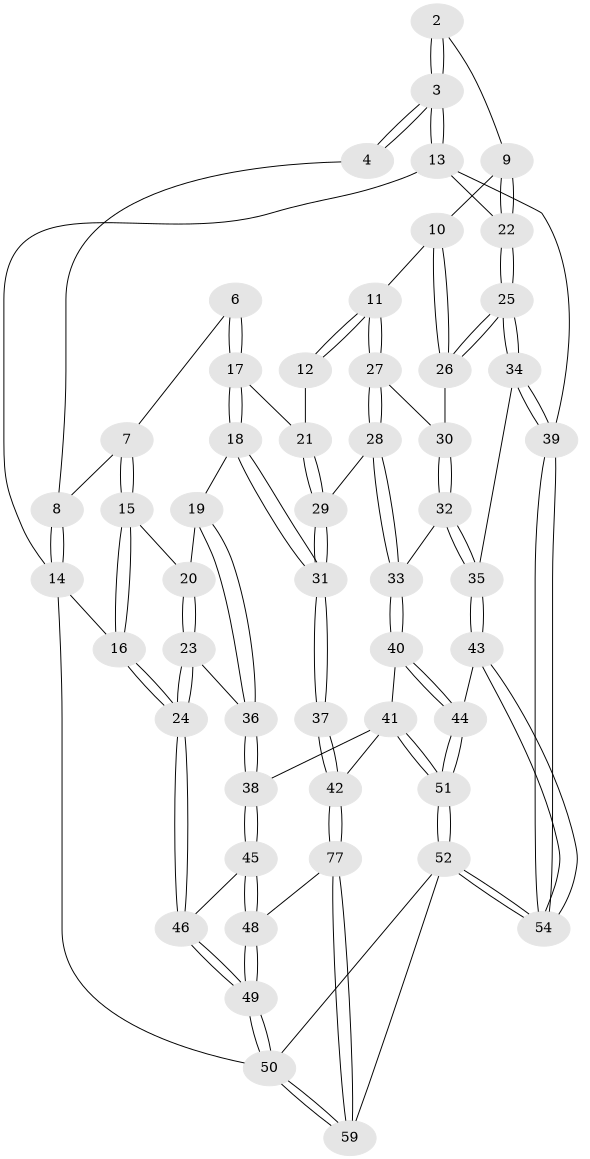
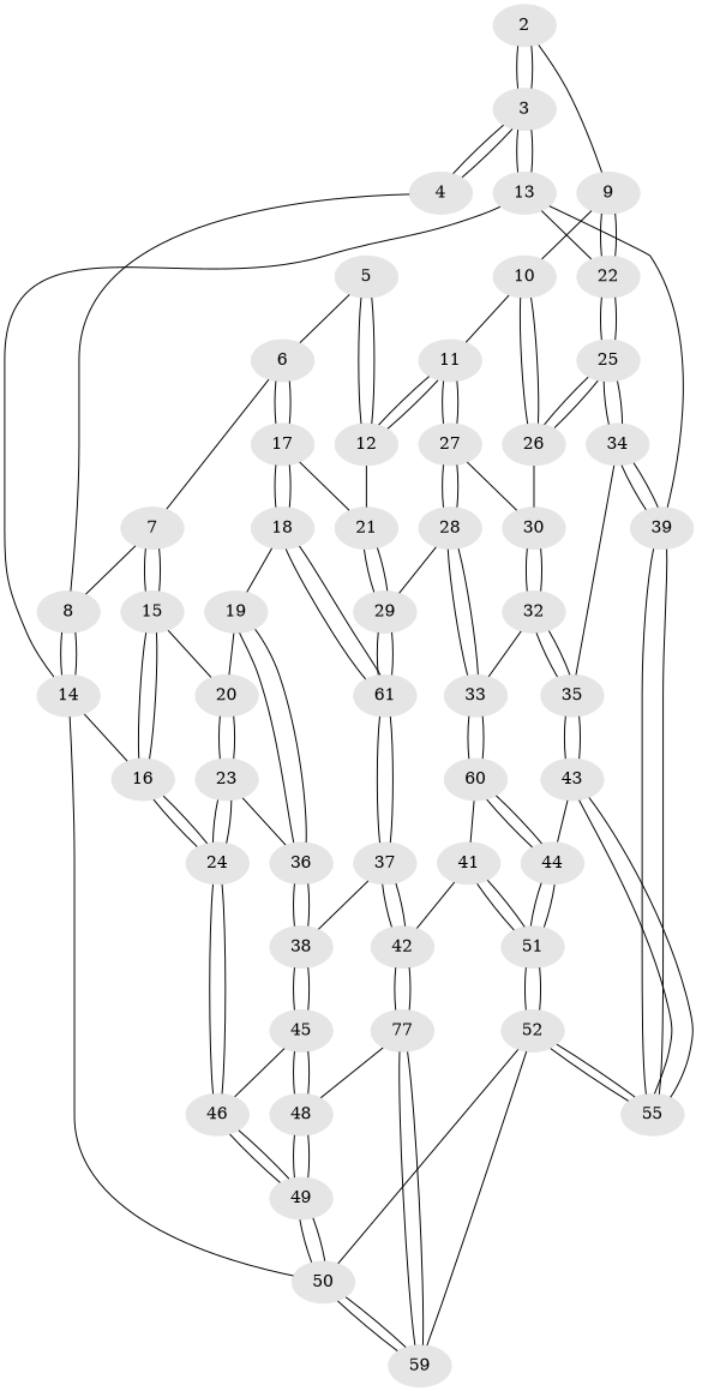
  graph {
    node [color=gray90 style=filled]
    2
    3
    9
+   5
    6
    12
    4
    13
    10
    22
    8
    14
    39
    7
    17
    21
    15
    18
    16
    20
    50
    11
    26
    25
    27
    30
    28
    29
-   54
+   54 [label=55]
    24
    n31 [label=59]
    23
    46
    19
-   31
+   31 [label=61]
    36
    37
    38
    34
    49
    35
    32
    33
-   40
+   40 [label=60]
    42
    43
    41
    44
    45
    n50 [label=77]
    48
    51
    52
    2 -- 3
    2 -- 3
    2 -- 9
    3 -- 4
    3 -- 4
    3 -- 13
    3 -- 13
    9 -- 10
    9 -- 22
    9 -- 22
+   5 -- 6
+   5 -- 12
+   5 -- 12
    6 -- 7
    6 -- 17
    6 -- 17
    12 -- 21
    4 -- 8
    13 -- 22
    13 -- 14
    13 -- 39
    10 -- 11
    10 -- 26
    10 -- 26
    22 -- 25
    22 -- 25
    8 -- 14
    8 -- 14
    14 -- 16
    14 -- 50
    39 -- 54
    39 -- 54
    7 -- 8
    7 -- 15
    7 -- 15
    17 -- 21
    17 -- 18
    17 -- 18
    21 -- 29
    21 -- 29
    15 -- 16
    15 -- 16
    15 -- 20
    18 -- 19
    18 -- 31
    18 -- 31
    16 -- 24
    16 -- 24
    20 -- 23
    20 -- 23
    50 -- n31
    50 -- n31
    11 -- 12
    11 -- 12
    11 -- 27
    11 -- 27
    26 -- 30
    25 -- 26
    25 -- 26
    25 -- 34
    25 -- 34
    27 -- 30
    27 -- 28
    27 -- 28
    30 -- 32
    30 -- 32
    28 -- 29
    28 -- 33
    28 -- 33
    29 -- 31
    29 -- 31
    24 -- 46
    24 -- 46
    23 -- 24
    23 -- 24
    23 -- 36
    46 -- 49
    46 -- 49
    19 -- 20
    19 -- 36
    19 -- 36
    31 -- 37
    31 -- 37
    36 -- 38
    36 -- 38
-   41 -- 38
+   37 -- 38
    37 -- 42
    37 -- 42
    38 -- 45
    38 -- 45
    34 -- 39
    34 -- 39
    34 -- 35
    49 -- 50
    49 -- 50
    35 -- 43
    35 -- 43
    32 -- 35
    32 -- 35
    32 -- 33
    33 -- 40
    33 -- 40
    40 -- 41
    40 -- 44
    40 -- 44
    42 -- n50
    42 -- n50
    43 -- 54
    43 -- 54
    43 -- 44
    41 -- 42
    41 -- 51
    41 -- 51
    44 -- 51
    44 -- 51
    45 -- 46
    45 -- 48
    45 -- 48
    n50 -- n31
    n50 -- n31
    n50 -- 48
    48 -- 49
    48 -- 49
    51 -- 52
    51 -- 52
    52 -- 50
    52 -- 54
    52 -- 54
    52 -- n31
  }
